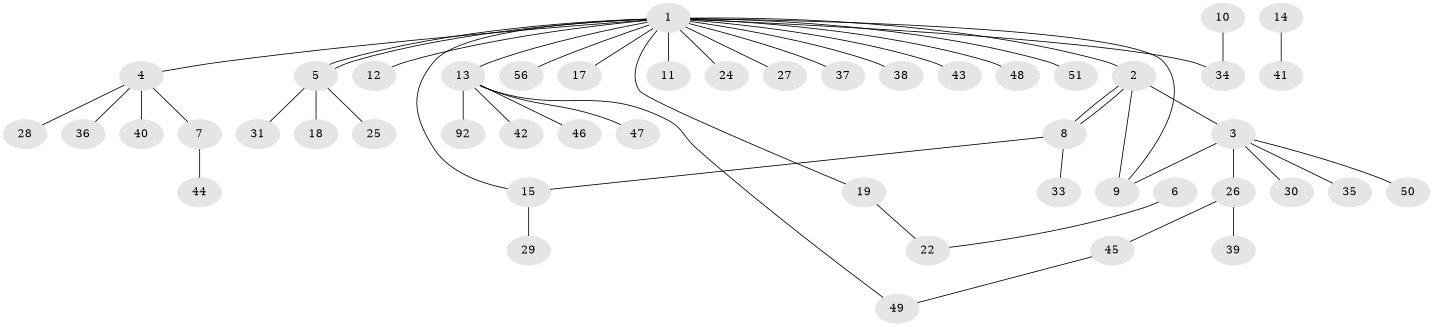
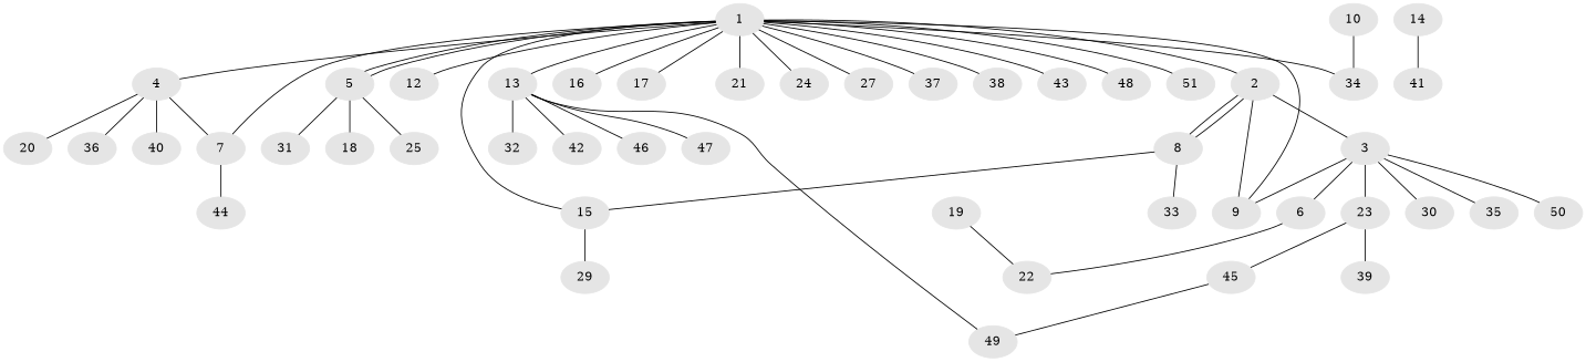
  graph {
    node [color=gray90 style=filled]
    1
    2
    4
    5
    9
    12
    13
    15
-   16 [label=56]
+   16
    17
    19
-   21 [label=11]
+   21
    24
    27
    34
    37
    38
    43
    48
    51
    3
    8
    7
-   28
+   28 [label=20]
    36
    40
    18
    25
    31
-   32 [label=92]
+   32
    42
    46
    47
    49
    14
    41
    29
    22
    6
-   23 [label=26]
+   23
    30
    35
    50
    33
    10
    45
    39
    44
    1 -- 2
    1 -- 4
    1 -- 5
    1 -- 5
    1 -- 9
    1 -- 12
    1 -- 13
    1 -- 15
    1 -- 16
    1 -- 17
-   1 -- 19
+   1 -- 7
    1 -- 21
    1 -- 24
    1 -- 27
    1 -- 34
    1 -- 37
    1 -- 38
    1 -- 43
    1 -- 48
    1 -- 51
    2 -- 9
    2 -- 3
    2 -- 8
    2 -- 8
    4 -- 7
    4 -- 28
    4 -- 36
    4 -- 40
    5 -- 18
    5 -- 25
    5 -- 31
    13 -- 32
    13 -- 42
    13 -- 46
    13 -- 47
    13 -- 49
    15 -- 29
    19 -- 22
    3 -- 9
+   3 -- 6
    3 -- 23
    3 -- 30
    3 -- 35
    3 -- 50
    8 -- 15
    8 -- 33
    7 -- 44
    14 -- 41
    6 -- 22
    23 -- 45
    23 -- 39
    10 -- 34
    45 -- 49
  }
